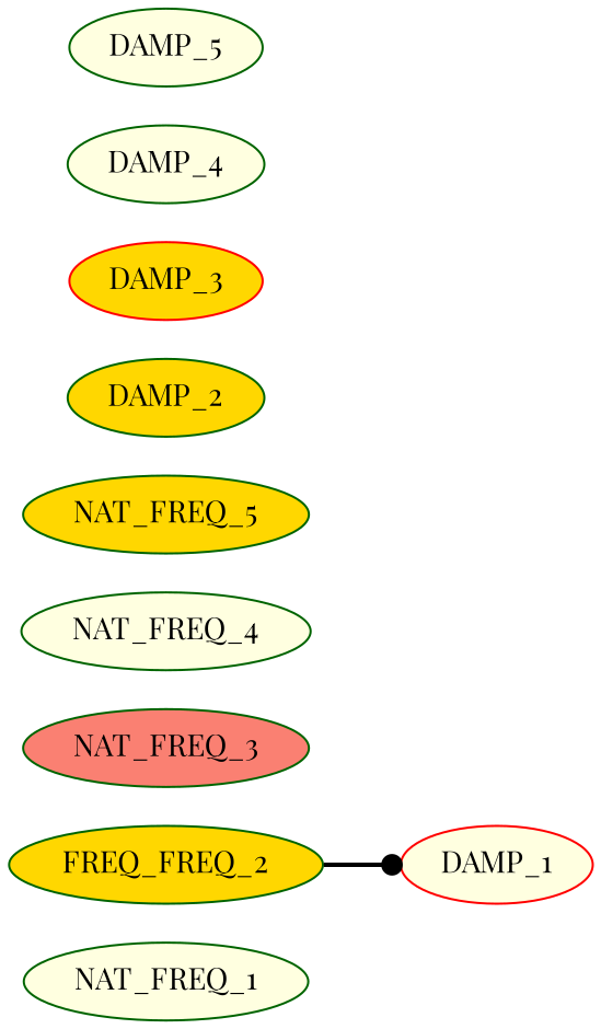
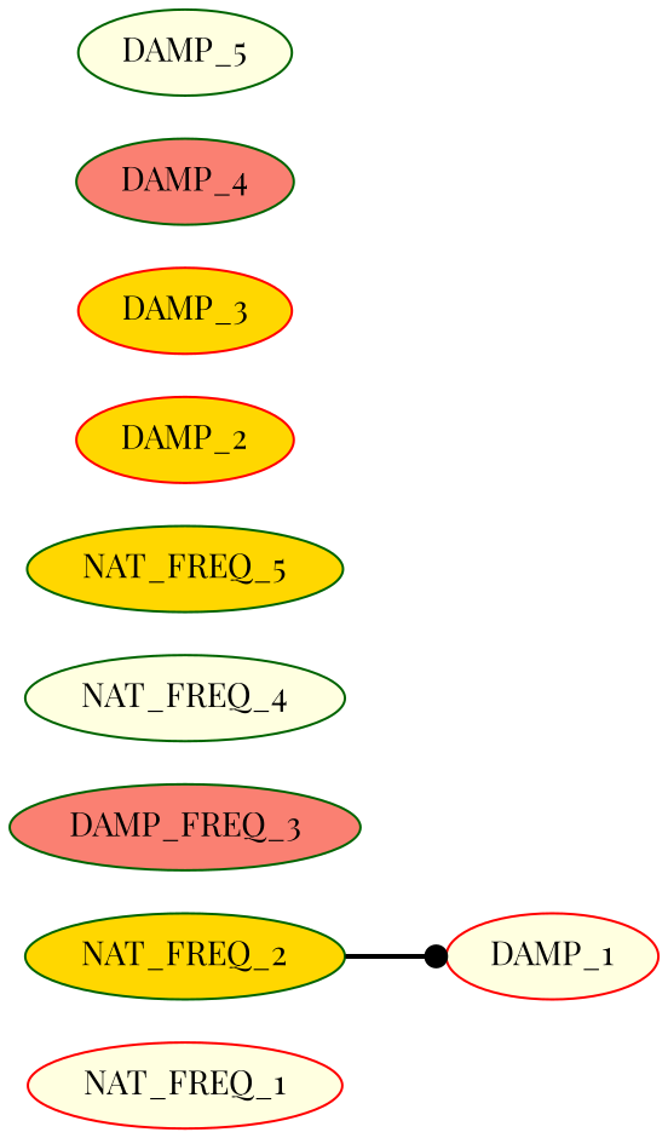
  strict digraph {
    rankdir=LR
    fontname="Playfair Display"
    node [fillcolor=lightyellow style=filled color=darkgreen fontname="Playfair Display"]
-   NAT_FREQ_1
-   NAT_FREQ_2 [fillcolor=gold label=FREQ_FREQ_2]
+   NAT_FREQ_1 [color=red]
+   NAT_FREQ_2 [fillcolor=gold]
    DAMP_1 [color=red]
-   NAT_FREQ_3 [fillcolor=salmon]
+   NAT_FREQ_3 [fillcolor=salmon label=DAMP_FREQ_3]
    NAT_FREQ_4
    NAT_FREQ_5 [fillcolor=gold]
-   DAMP_2 [fillcolor=gold]
+   DAMP_2 [fillcolor=gold color=red]
    DAMP_3 [fillcolor=gold color=red]
-   DAMP_4
+   DAMP_4 [fillcolor=salmon]
    DAMP_5
    NAT_FREQ_2 -> DAMP_1 [style=bold arrowhead=dot fontname="Playfair Display"]
  }
